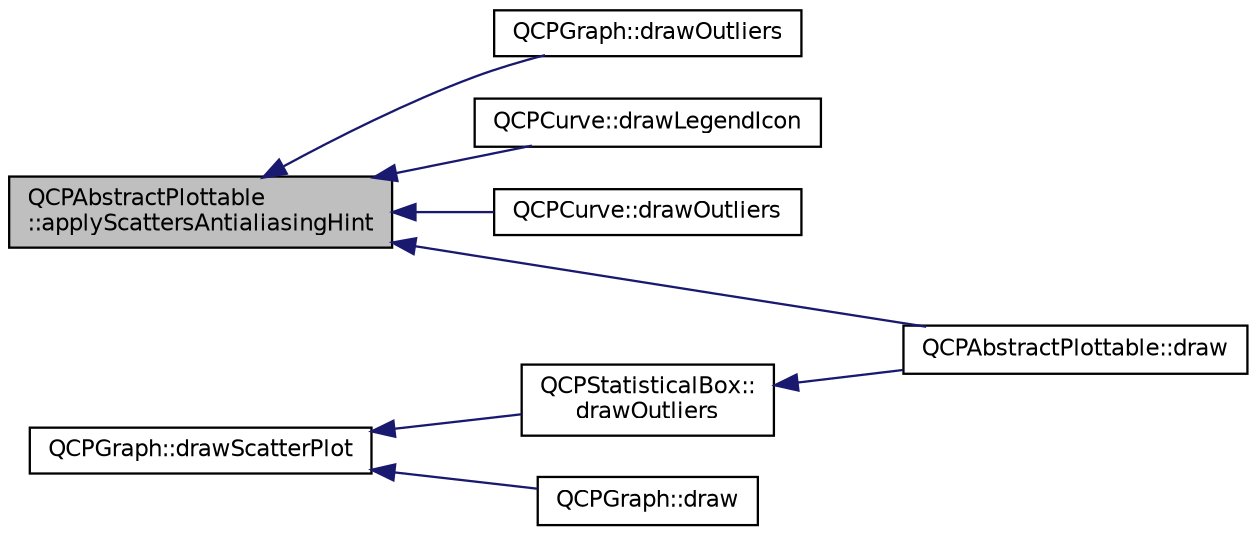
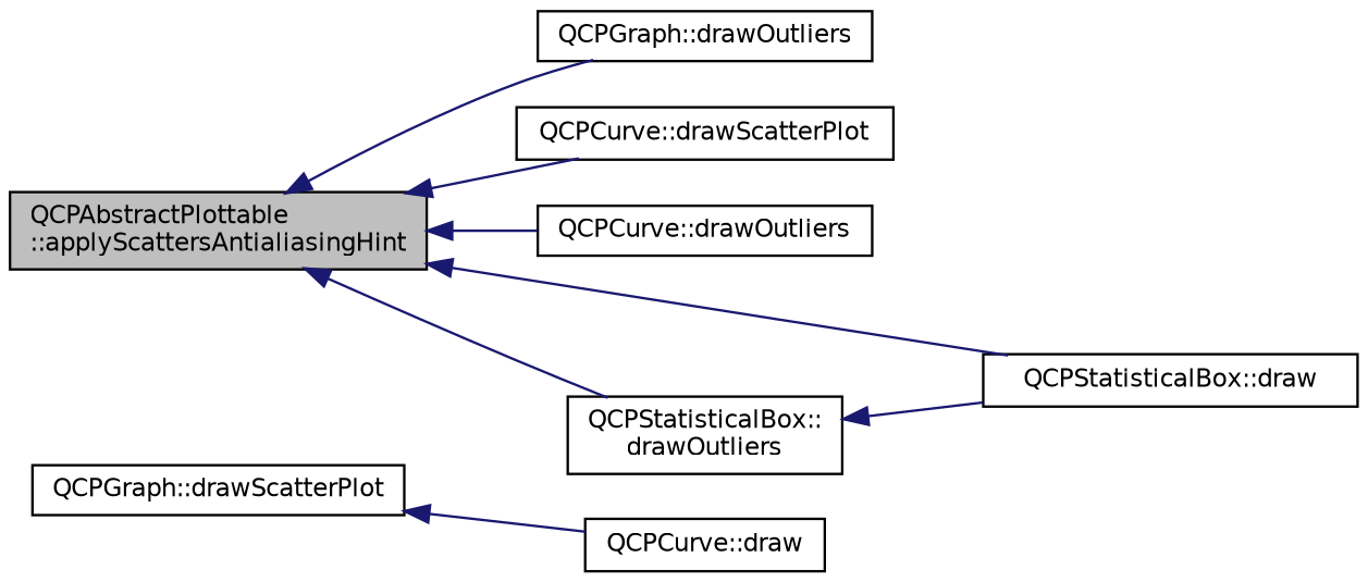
  digraph {
    rankdir=LR
    node [color=black fillcolor=white fontname=Helvetica fontsize=10 shape=record style=filled]
    edge [color=midnightblue dir=back fontname=Helvetica fontsize=10 labelfontname=Helvetica labelfontsize=10 style=solid]
    n1 [fillcolor=grey75 fontcolor=black height=0.2 label="QCPAbstractPlottable\l::applyScattersAntialiasingHint" width=0.4]
    n2 [height=0.2 label="QCPGraph::drawOutliers" width=0.4]
-   n3 [height=0.2 label="QCPCurve::drawLegendIcon" width=0.4]
+   n3 [height=0.2 label="QCPCurve::drawScatterPlot" width=0.4]
    n4 [height=0.2 label="QCPCurve::drawOutliers" width=0.4]
    n5 [height=0.2 label="QCPStatisticalBox::\ldrawOutliers" width=0.4]
-   n6 [height=0.2 label="QCPAbstractPlottable::draw" width=0.4]
+   n6 [height=0.2 label="QCPStatisticalBox::draw" width=0.4]
    n7 [height=0.2 label="QCPGraph::drawScatterPlot" width=0.4]
-   n8 [height=0.2 label="QCPGraph::draw" width=0.4]
+   n8 [height=0.2 label="QCPCurve::draw" width=0.4]
    n1 -> n2
    n1 -> n3
    n1 -> n4
-   n7 -> n5
+   n1 -> n5
    n1 -> n6
    n5 -> n6
    n7 -> n8
  }
